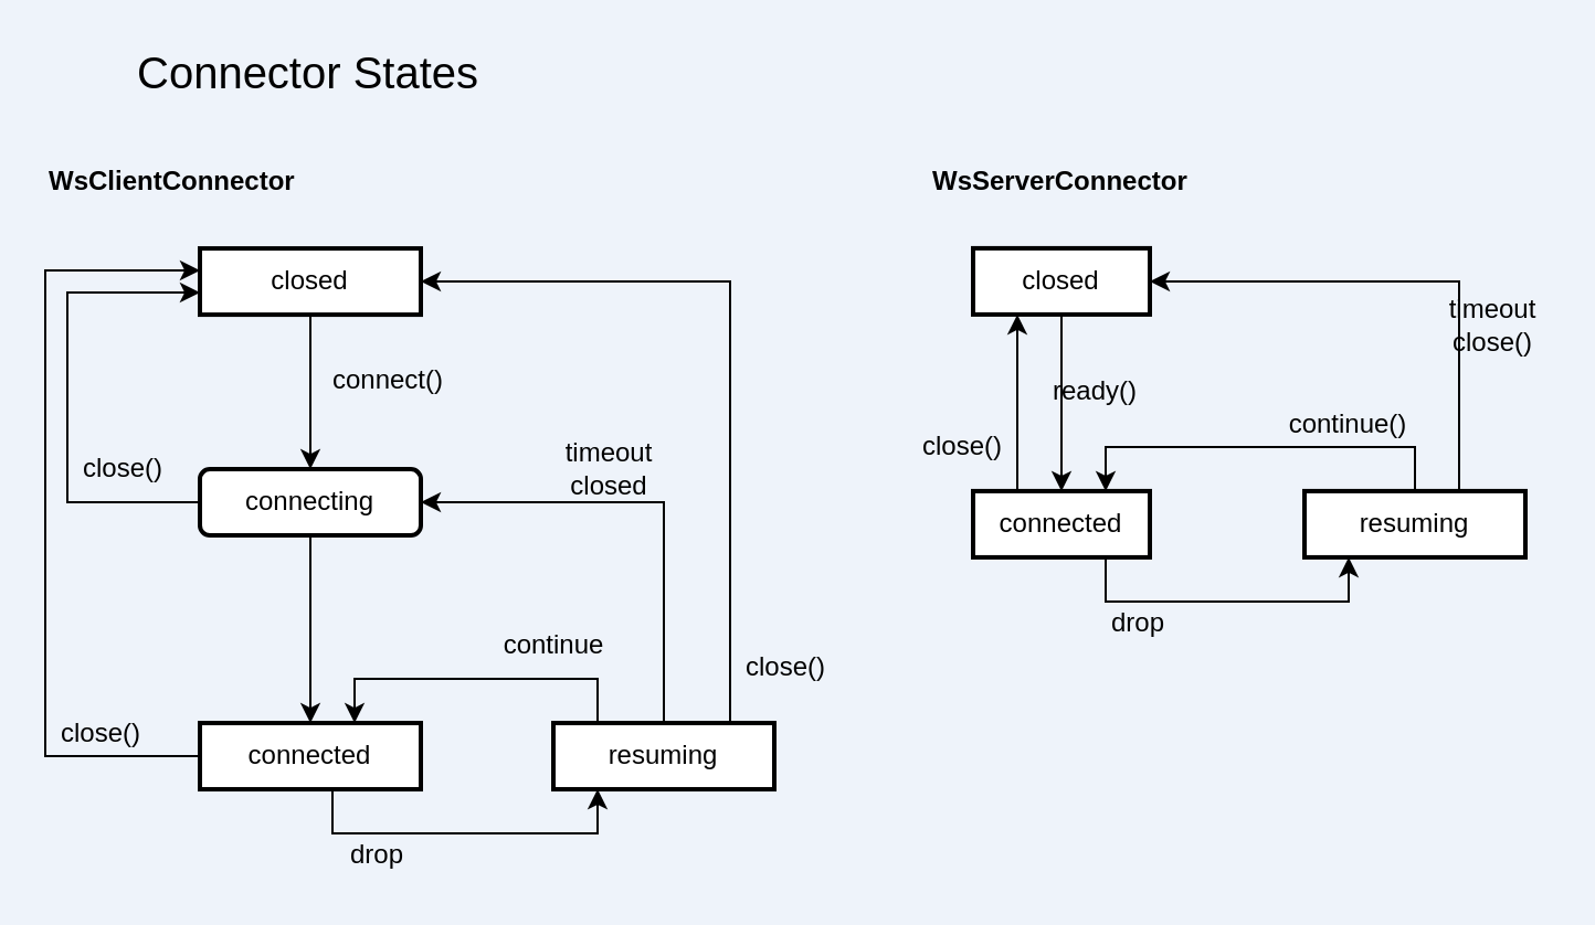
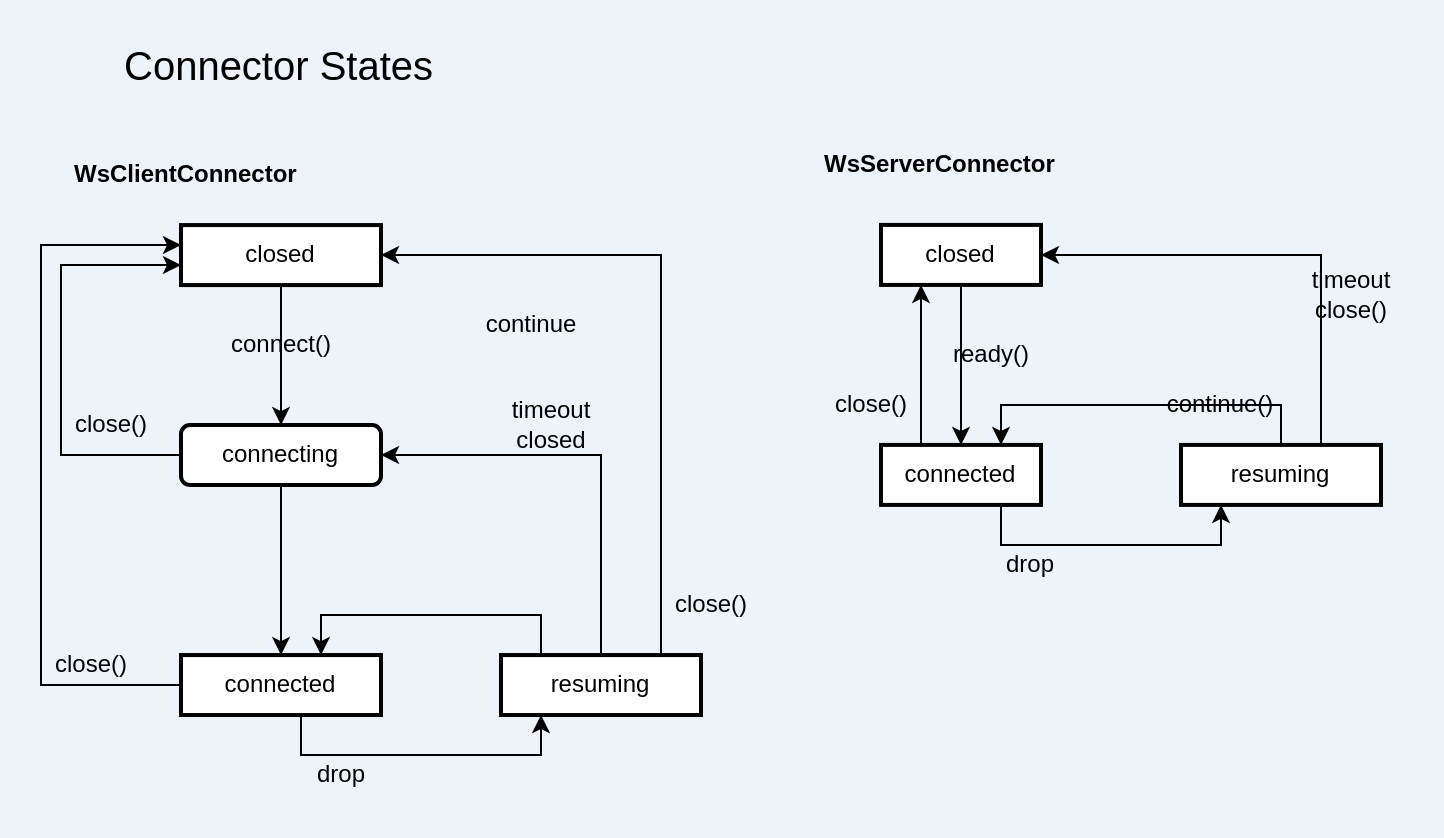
  <mxCell id="0" />
  <mxCell id="1" parent="0" />
  <mxCell id="2" value="" style="edgeStyle=orthogonalEdgeStyle;rounded=0;orthogonalLoop=1;jettySize=auto;html=1;" parent="1" source="4" target="8" edge="1"><mxGeometry relative="1" as="geometry"><Array as="points"><mxPoint x="150" y="375.02" /><mxPoint x="270" y="375.02" /></Array></mxGeometry></mxCell>
  <mxCell id="3" value="" style="edgeStyle=orthogonalEdgeStyle;rounded=0;orthogonalLoop=1;jettySize=auto;html=1;" parent="1" source="4" target="29" edge="1"><mxGeometry relative="1" as="geometry"><mxPoint x="140" y="435.02" as="targetPoint" /><Array as="points"><mxPoint x="20" y="340.04" /><mxPoint x="20" y="120.04" /></Array></mxGeometry></mxCell>
  <mxCell id="4" value="connected" style="rounded=0;whiteSpace=wrap;html=1;strokeWidth=2;" parent="1" vertex="1"><mxGeometry x="90" y="325.02" width="100" height="30" as="geometry" /></mxCell>
  <mxCell id="5" style="edgeStyle=orthogonalEdgeStyle;rounded=0;orthogonalLoop=1;jettySize=auto;html=1;" parent="1" source="8" target="4" edge="1"><mxGeometry relative="1" as="geometry"><mxPoint x="153" y="340.02" as="targetPoint" /><Array as="points"><mxPoint x="270" y="305.04" /><mxPoint x="160" y="305.04" /></Array></mxGeometry></mxCell>
  <mxCell id="6" value="" style="edgeStyle=orthogonalEdgeStyle;rounded=0;orthogonalLoop=1;jettySize=auto;html=1;" parent="1" source="8" target="29" edge="1"><mxGeometry relative="1" as="geometry"><Array as="points"><mxPoint x="330" y="125.04" /></Array></mxGeometry></mxCell>
  <mxCell id="7" style="edgeStyle=orthogonalEdgeStyle;rounded=0;orthogonalLoop=1;jettySize=auto;html=1;" parent="1" source="8" target="27" edge="1"><mxGeometry relative="1" as="geometry"><Array as="points"><mxPoint x="300" y="225.04" /></Array></mxGeometry></mxCell>
  <mxCell id="8" value="resuming" style="rounded=0;whiteSpace=wrap;html=1;strokeWidth=2;" parent="1" vertex="1"><mxGeometry x="250" y="325.02" width="100" height="30" as="geometry" /></mxCell>
  <mxCell id="9" value="" style="edgeStyle=orthogonalEdgeStyle;rounded=0;orthogonalLoop=1;jettySize=auto;html=1;entryX=0.5;entryY=0;entryDx=0;entryDy=0;" parent="1" source="10" target="13" edge="1"><mxGeometry relative="1" as="geometry"><mxPoint x="475" y="109.96" as="targetPoint" /></mxGeometry></mxCell>
  <mxCell id="10" value="closed" style="rounded=0;whiteSpace=wrap;html=1;strokeWidth=2;" parent="1" vertex="1"><mxGeometry x="440" y="109.96" width="80" height="30" as="geometry" /></mxCell>
  <mxCell id="11" value="" style="edgeStyle=orthogonalEdgeStyle;rounded=0;orthogonalLoop=1;jettySize=auto;html=1;" parent="1" source="13" target="16" edge="1"><mxGeometry relative="1" as="geometry"><Array as="points"><mxPoint x="500" y="269.96" /><mxPoint x="610" y="269.96" /></Array></mxGeometry></mxCell>
  <mxCell id="12" style="edgeStyle=orthogonalEdgeStyle;rounded=0;sketch=0;jumpStyle=none;orthogonalLoop=1;jettySize=auto;html=1;shadow=0;strokeWidth=1;" parent="1" source="13" target="10" edge="1"><mxGeometry relative="1" as="geometry"><Array as="points"><mxPoint x="460" y="180" /><mxPoint x="460" y="180" /></Array></mxGeometry></mxCell>
  <mxCell id="13" value="connected" style="rounded=0;whiteSpace=wrap;html=1;strokeWidth=2;" parent="1" vertex="1"><mxGeometry x="440" y="219.96" width="80" height="30" as="geometry" /></mxCell>
  <mxCell id="14" style="edgeStyle=orthogonalEdgeStyle;rounded=0;orthogonalLoop=1;jettySize=auto;html=1;" parent="1" source="16" target="13" edge="1"><mxGeometry relative="1" as="geometry"><Array as="points"><mxPoint x="640" y="199.96" /><mxPoint x="500" y="199.96" /></Array></mxGeometry></mxCell>
  <mxCell id="15" style="edgeStyle=orthogonalEdgeStyle;rounded=0;orthogonalLoop=1;jettySize=auto;html=1;" parent="1" source="16" target="10" edge="1"><mxGeometry relative="1" as="geometry"><Array as="points"><mxPoint x="660" y="125" /></Array><mxPoint x="660" y="249.96" as="sourcePoint" /></mxGeometry></mxCell>
  <mxCell id="16" value="resuming" style="rounded=0;whiteSpace=wrap;html=1;strokeWidth=2;" parent="1" vertex="1"><mxGeometry x="590" y="219.96" width="100" height="30" as="geometry" /></mxCell>
- <mxCell id="17" value="WsServerConnector" style="text;html=1;align=left;verticalAlign=middle;resizable=1;points=[];autosize=0;strokeColor=none;fontStyle=1" parent="1" vertex="1"><mxGeometry x="420" y="70" width="145" height="20" as="geometry" /></mxCell>
+ <mxCell id="17" value="WsServerConnector" style="text;html=1;align=left;verticalAlign=middle;resizable=1;points=[];autosize=0;strokeColor=none;fontStyle=1" parent="1" vertex="1"><mxGeometry x="410" y="70" width="145" height="20" as="geometry" /></mxCell>
  <mxCell id="18" value="ready()" style="text;html=1;align=center;verticalAlign=middle;resizable=0;points=[];autosize=1;strokeColor=none;" parent="1" vertex="1"><mxGeometry x="470" y="164.96" width="50" height="20" as="geometry" /></mxCell>
  <mxCell id="19" value="timeout&lt;br&gt;closed" style="text;html=1;align=center;verticalAlign=middle;resizable=0;points=[];autosize=1;strokeColor=none;" parent="1" vertex="1"><mxGeometry x="240" y="195.04" width="70" height="30" as="geometry" /></mxCell>
- <mxCell id="20" value="continue" style="text;html=1;align=center;verticalAlign=middle;resizable=0;points=[];autosize=1;strokeColor=none;" parent="1" vertex="1"><mxGeometry x="220" y="280.04" width="60" height="20" as="geometry" /></mxCell>
+ <mxCell id="20" value="continue" style="text;html=1;align=center;verticalAlign=middle;resizable=0;points=[];autosize=1;strokeColor=none;" parent="1" vertex="1"><mxGeometry x="235" y="150.04" width="60" height="20" as="geometry" /></mxCell>
  <mxCell id="21" value="drop" style="text;html=1;align=center;verticalAlign=middle;resizable=0;points=[];autosize=1;strokeColor=none;" parent="1" vertex="1"><mxGeometry x="150" y="375" width="40" height="20" as="geometry" /></mxCell>
  <mxCell id="22" value="timeout&lt;br&gt;close()" style="text;html=1;align=center;verticalAlign=middle;resizable=0;points=[];autosize=1;strokeColor=none;" parent="1" vertex="1"><mxGeometry x="650" y="130" width="50" height="30" as="geometry" /></mxCell>
  <mxCell id="23" value="close()" style="text;html=1;align=center;verticalAlign=middle;resizable=0;points=[];autosize=1;strokeColor=none;" parent="1" vertex="1"><mxGeometry x="330" y="290" width="50" height="20" as="geometry" /></mxCell>
  <mxCell id="24" value="close()" style="text;html=1;align=center;verticalAlign=middle;resizable=0;points=[];autosize=1;strokeColor=none;" parent="1" vertex="1"><mxGeometry x="20" y="320.04" width="50" height="20" as="geometry" /></mxCell>
  <mxCell id="25" style="edgeStyle=orthogonalEdgeStyle;rounded=0;orthogonalLoop=1;jettySize=auto;html=1;" parent="1" source="27" target="4" edge="1"><mxGeometry relative="1" as="geometry" /></mxCell>
  <mxCell id="26" style="edgeStyle=orthogonalEdgeStyle;rounded=0;orthogonalLoop=1;jettySize=auto;html=1;" parent="1" source="27" target="29" edge="1"><mxGeometry relative="1" as="geometry"><Array as="points"><mxPoint x="30" y="225.04" /><mxPoint x="30" y="130.04" /></Array></mxGeometry></mxCell>
  <mxCell id="27" value="connecting" style="whiteSpace=wrap;html=1;strokeWidth=2;rounded=1;" parent="1" vertex="1"><mxGeometry x="90" y="210.04" width="100" height="30" as="geometry" /></mxCell>
  <mxCell id="28" style="edgeStyle=orthogonalEdgeStyle;rounded=0;orthogonalLoop=1;jettySize=auto;html=1;" parent="1" source="29" target="27" edge="1"><mxGeometry relative="1" as="geometry" /></mxCell>
  <mxCell id="29" value="closed" style="rounded=0;whiteSpace=wrap;html=1;strokeWidth=2;" parent="1" vertex="1"><mxGeometry x="90" y="110.04" width="100" height="30" as="geometry" /></mxCell>
  <mxCell id="30" value="close()" style="text;html=1;align=center;verticalAlign=middle;resizable=0;points=[];autosize=1;strokeColor=none;" parent="1" vertex="1"><mxGeometry x="30" y="200.04" width="50" height="20" as="geometry" /></mxCell>
- <mxCell id="31" value="connect()" style="text;html=1;align=center;verticalAlign=middle;resizable=0;points=[];autosize=1;strokeColor=none;" parent="1" vertex="1"><mxGeometry x="140" y="160.04" width="70" height="20" as="geometry" /></mxCell>
+ <mxCell id="31" value="connect()" style="text;html=1;align=center;verticalAlign=middle;resizable=0;points=[];autosize=1;strokeColor=none;" parent="1" vertex="1"><mxGeometry x="105" y="160.04" width="70" height="20" as="geometry" /></mxCell>
  <mxCell id="32" value="close()" style="text;html=1;align=center;verticalAlign=middle;resizable=0;points=[];autosize=1;strokeColor=none;" parent="1" vertex="1"><mxGeometry x="410" y="190" width="50" height="20" as="geometry" /></mxCell>
  <mxCell id="33" value="drop" style="text;html=1;strokeColor=none;fillColor=none;align=center;verticalAlign=middle;whiteSpace=wrap;rounded=0;labelBackgroundColor=none;" parent="1" vertex="1"><mxGeometry x="495" y="270" width="40" height="20" as="geometry" /></mxCell>
- <mxCell id="34" value="continue()" style="text;html=1;strokeColor=none;fillColor=none;align=center;verticalAlign=middle;whiteSpace=wrap;rounded=0;labelBackgroundColor=none;" parent="1" vertex="1"><mxGeometry x="580" y="179.98" width="60" height="20" as="geometry" /></mxCell>
- <mxCell id="35" value="WsClientConnector" style="text;html=1;align=left;verticalAlign=middle;resizable=0;points=[];autosize=1;strokeColor=none;fontStyle=1" parent="1" vertex="1"><mxGeometry x="20" y="70" width="130" height="20" as="geometry" /></mxCell>
+ <mxCell id="34" value="continue()" style="text;html=1;strokeColor=none;fillColor=none;align=center;verticalAlign=middle;whiteSpace=wrap;rounded=0;labelBackgroundColor=none;" parent="1" vertex="1"><mxGeometry x="580" y="189.98" width="60" height="20" as="geometry" /></mxCell>
+ <mxCell id="35" value="WsClientConnector" style="text;html=1;align=left;verticalAlign=middle;resizable=0;points=[];autosize=1;strokeColor=none;fontStyle=1" parent="1" vertex="1"><mxGeometry x="35" y="75" width="130" height="20" as="geometry" /></mxCell>
  <mxCell id="36" value="&lt;p&gt;&lt;font style=&quot;font-size: 20px ; font-weight: normal&quot;&gt;Connector States&lt;/font&gt;&lt;/p&gt;" style="text;html=1;strokeColor=none;fillColor=none;align=left;verticalAlign=middle;whiteSpace=wrap;rounded=0;fontStyle=0;fontSize=20;" parent="1" vertex="1"><mxGeometry x="60" y="20" width="230" height="20" as="geometry" /></mxCell>
